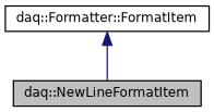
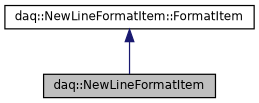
  digraph {
    node [color=black fontname=Helvetica fontsize=10 shape=record style=filled]
    n1 [fillcolor=grey75 fontcolor=black height=0.2 label="daq::NewLineFormatItem" width=0.4]
-   n2 [fillcolor=white height=0.2 label="daq::Formatter::FormatItem" width=0.4]
+   n2 [fillcolor=white height=0.2 label="daq::NewLineFormatItem::FormatItem" width=0.4]
    n2 -> n1 [color=midnightblue dir=back fontname=Helvetica fontsize=10 labelfontname=Helvetica labelfontsize=10 style=solid]
  }
